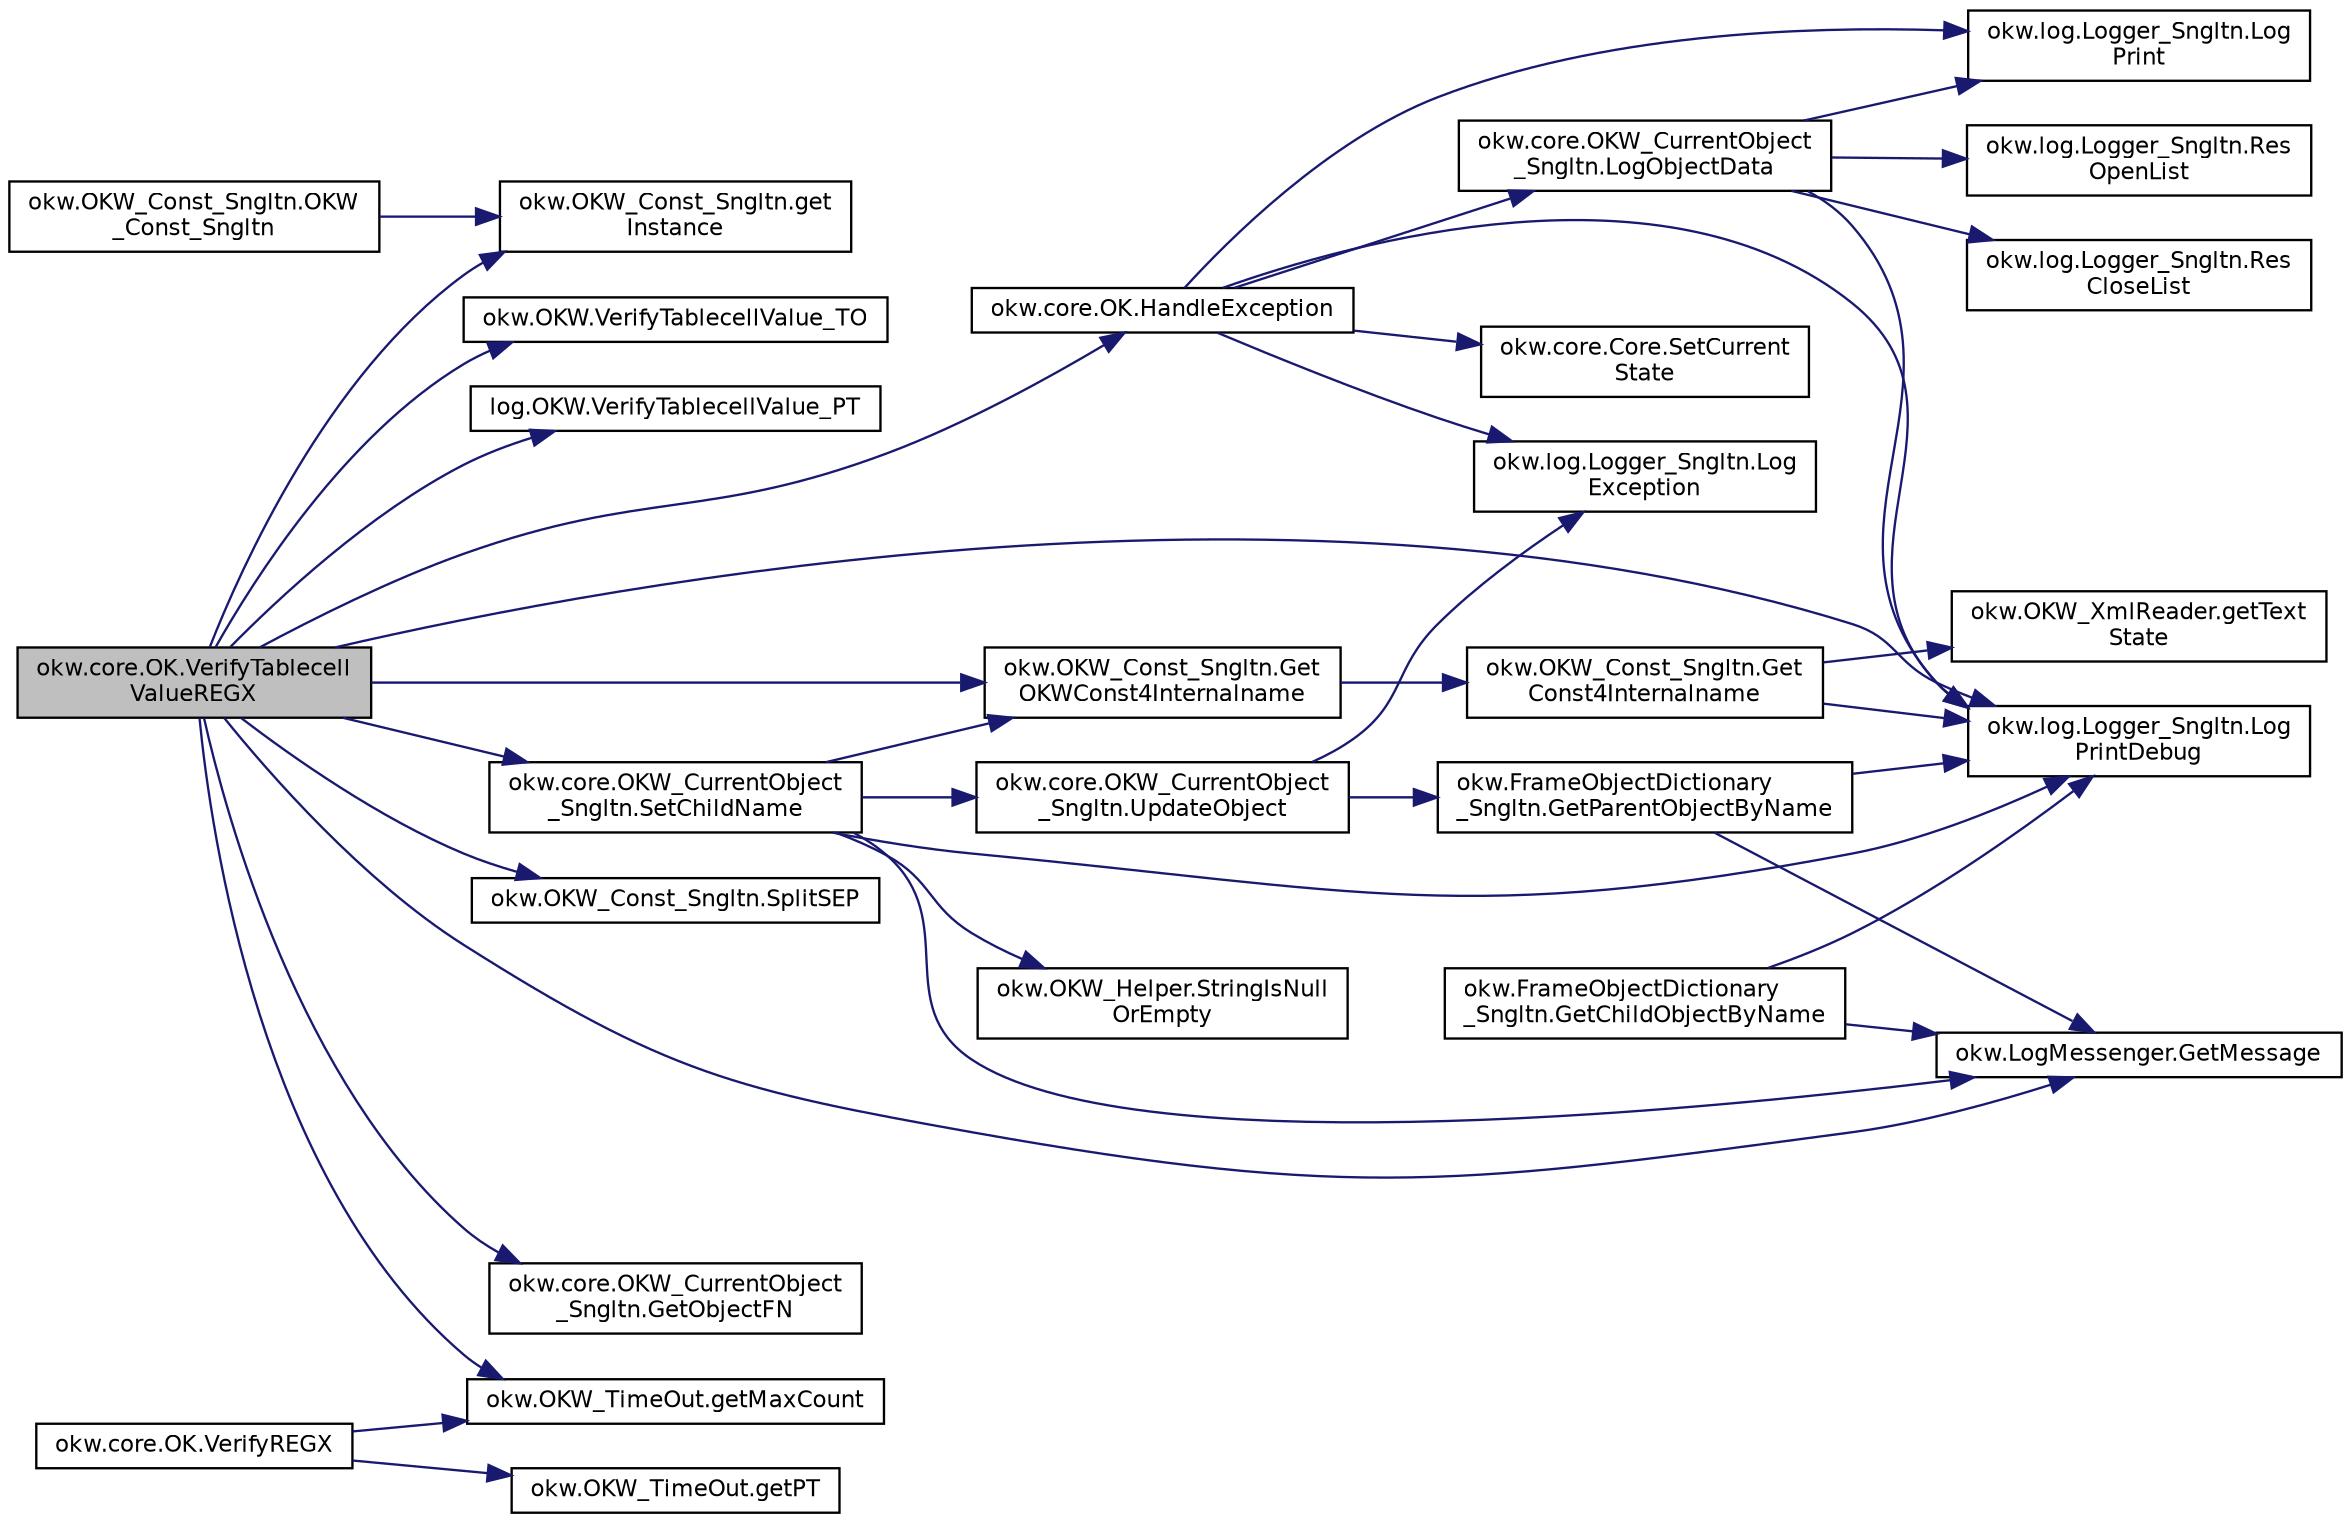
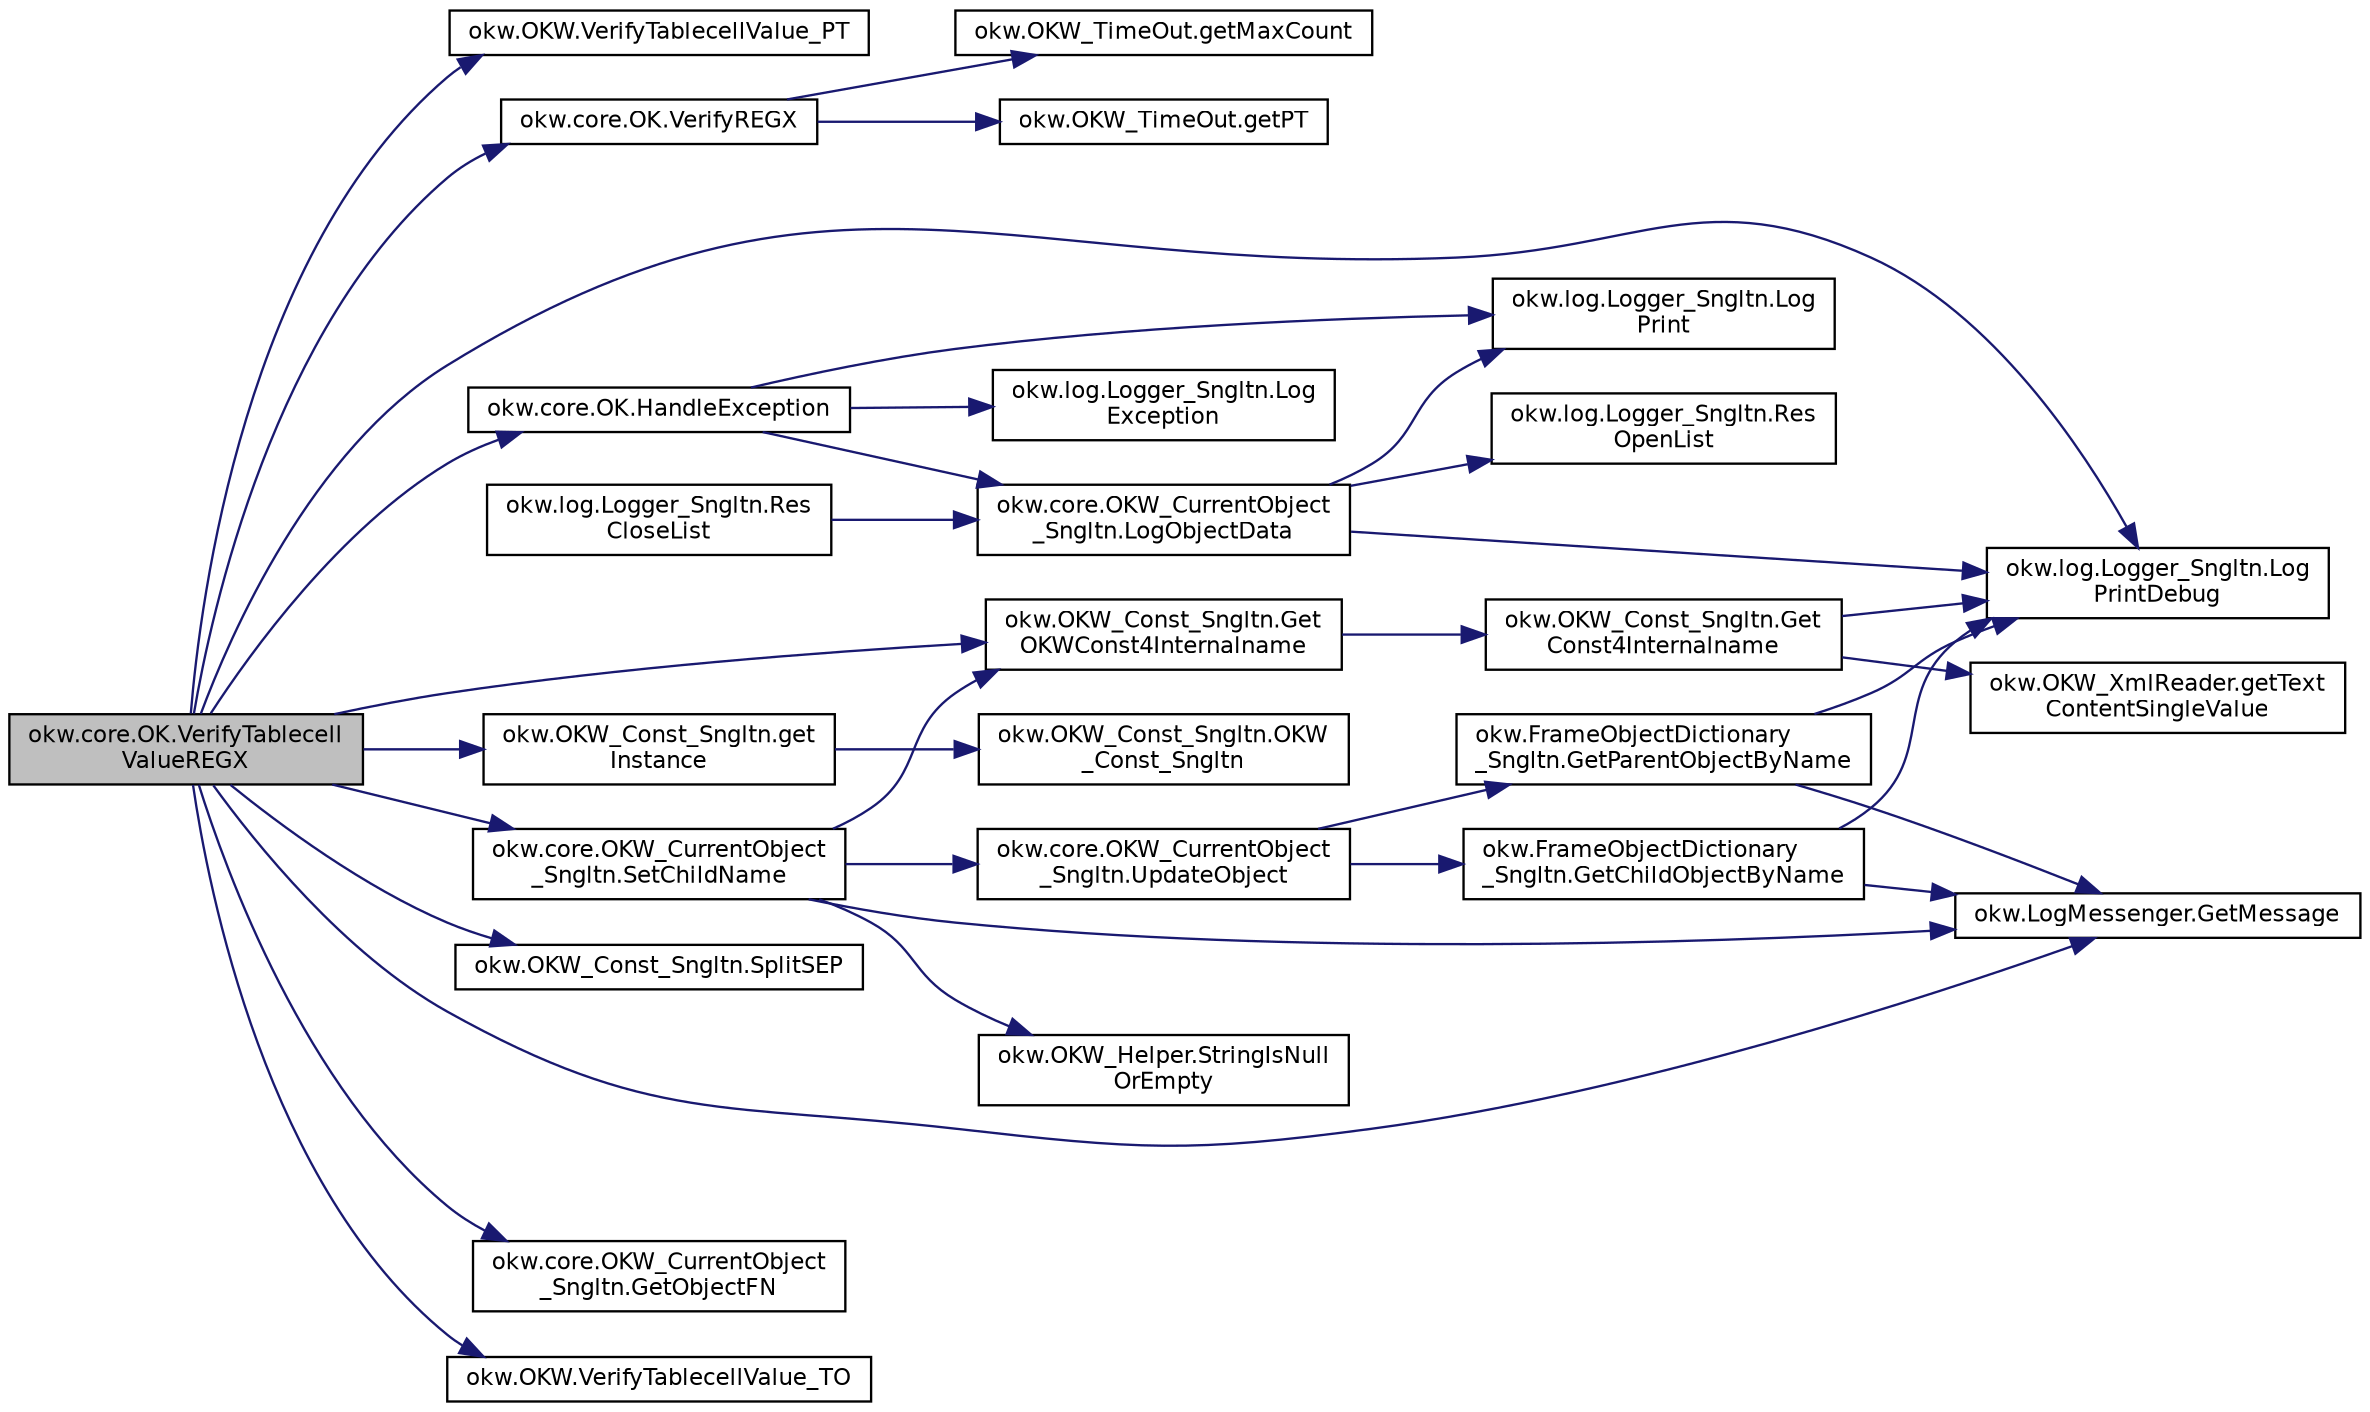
  digraph {
    rankdir=LR
    node [color=black fillcolor=white fontname=Helvetica fontsize=10 shape=record style=filled]
    edge [color=midnightblue fontname=Helvetica fontsize=10 labelfontname=Helvetica labelfontsize=10 style=solid]
    n1 [fillcolor=grey75 fontcolor=black height=0.2 label="okw.core.OK.VerifyTablecell\lValueREGX" width=0.4]
    n2 [height=0.2 label="okw.OKW_Const_Sngltn.get\lInstance" width=0.4]
    n3 [height=0.2 label="okw.OKW_Const_Sngltn.Get\lOKWConst4Internalname" width=0.4]
    n4 [height=0.2 label="okw.log.Logger_Sngltn.Log\lPrintDebug" width=0.4]
    n5 [height=0.2 label="okw.LogMessenger.GetMessage" width=0.4]
    n6 [height=0.2 label="okw.OKW_Const_Sngltn.SplitSEP" width=0.4]
    n7 [height=0.2 label="okw.core.OKW_CurrentObject\l_Sngltn.SetChildName" width=0.4]
    n8 [height=0.2 label="okw.core.OKW_CurrentObject\l_Sngltn.GetObjectFN" width=0.4]
    n9 [height=0.2 label="okw.OKW.VerifyTablecellValue_TO" width=0.4]
-   n10 [height=0.2 label="log.OKW.VerifyTablecellValue_PT" width=0.4]
+   n10 [height=0.2 label="okw.OKW.VerifyTablecellValue_PT" width=0.4]
    n11 [height=0.2 label="okw.core.OK.VerifyREGX" width=0.4]
    n12 [height=0.2 label="okw.core.OK.HandleException" width=0.4]
    n13 [height=0.2 label="okw.OKW_Const_Sngltn.OKW\l_Const_Sngltn" width=0.4]
    n14 [height=0.2 label="okw.OKW_Const_Sngltn.Get\lConst4Internalname" width=0.4]
    n15 [height=0.2 label="okw.OKW_Helper.StringIsNull\lOrEmpty" width=0.4]
    n16 [height=0.2 label="okw.core.OKW_CurrentObject\l_Sngltn.UpdateObject" width=0.4]
    n17 [height=0.2 label="okw.OKW_TimeOut.getMaxCount" width=0.4]
    n18 [height=0.2 label="okw.OKW_TimeOut.getPT" width=0.4]
    n19 [height=0.2 label="okw.log.Logger_Sngltn.Log\lPrint" width=0.4]
    n20 [height=0.2 label="okw.log.Logger_Sngltn.Log\lException" width=0.4]
    n21 [height=0.2 label="okw.core.OKW_CurrentObject\l_Sngltn.LogObjectData" width=0.4]
-   n22 [height=0.2 label="okw.core.Core.SetCurrent\lState" width=0.4]
-   n23 [height=0.2 label="okw.OKW_XmlReader.getText\lState" width=0.4]
+   n23 [height=0.2 label="okw.OKW_XmlReader.getText\lContentSingleValue" width=0.4]
    n24 [height=0.2 label="okw.FrameObjectDictionary\l_Sngltn.GetParentObjectByName" width=0.4]
    n25 [height=0.2 label="okw.FrameObjectDictionary\l_Sngltn.GetChildObjectByName" width=0.4]
    n26 [height=0.2 label="okw.log.Logger_Sngltn.Res\lOpenList" width=0.4]
    n27 [height=0.2 label="okw.log.Logger_Sngltn.Res\lCloseList" width=0.4]
    n1 -> n2
    n1 -> n3
    n1 -> n4
    n1 -> n5
    n1 -> n6
    n1 -> n7
    n1 -> n8
    n1 -> n9
    n1 -> n10
-   n1 -> n17
+   n1 -> n11
    n1 -> n12
-   n13 -> n2
+   n2 -> n13
    n3 -> n14
    n7 -> n3
-   n7 -> n4
    n7 -> n5
    n7 -> n15
    n7 -> n16
    n11 -> n17
    n11 -> n18
-   n12 -> n4
    n12 -> n19
    n12 -> n20
    n12 -> n21
-   n12 -> n22
    n14 -> n4
    n14 -> n23
    n16 -> n24
-   n16 -> n20
+   n16 -> n25
    n21 -> n4
    n21 -> n19
    n21 -> n26
-   n21 -> n27
+   n27 -> n21
    n24 -> n4
    n24 -> n5
    n25 -> n4
    n25 -> n5
  }
